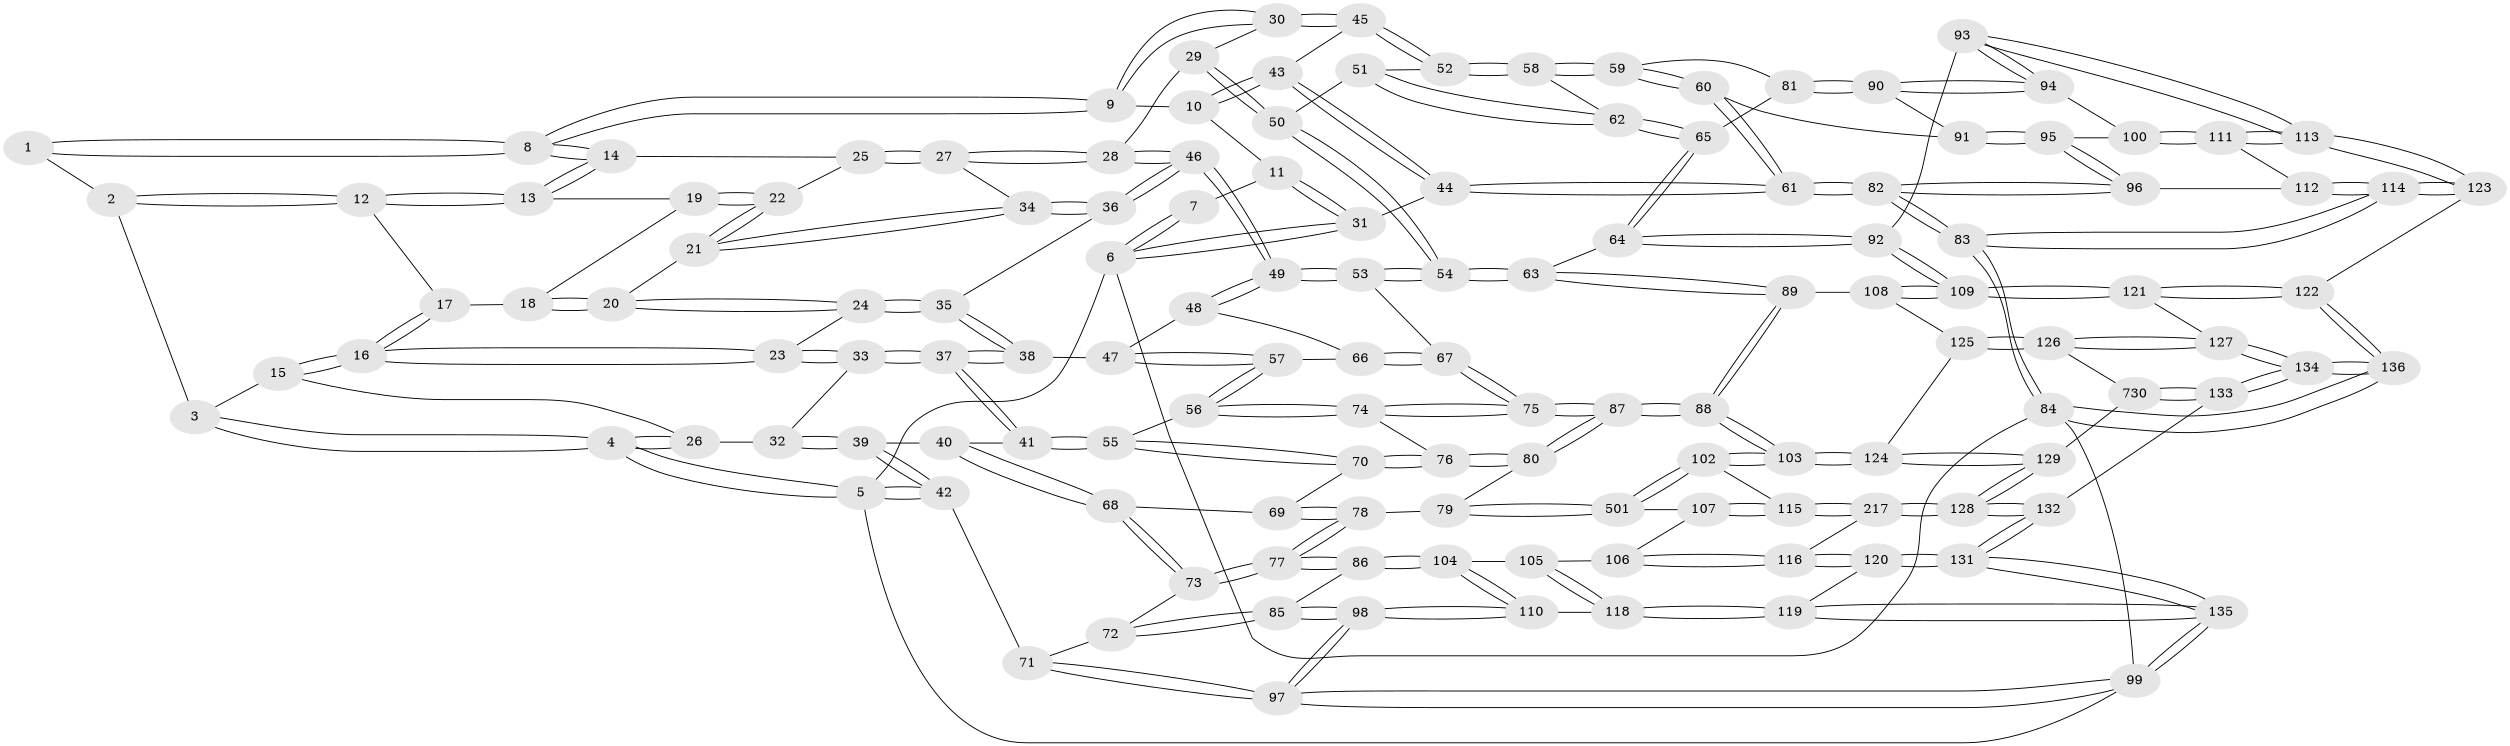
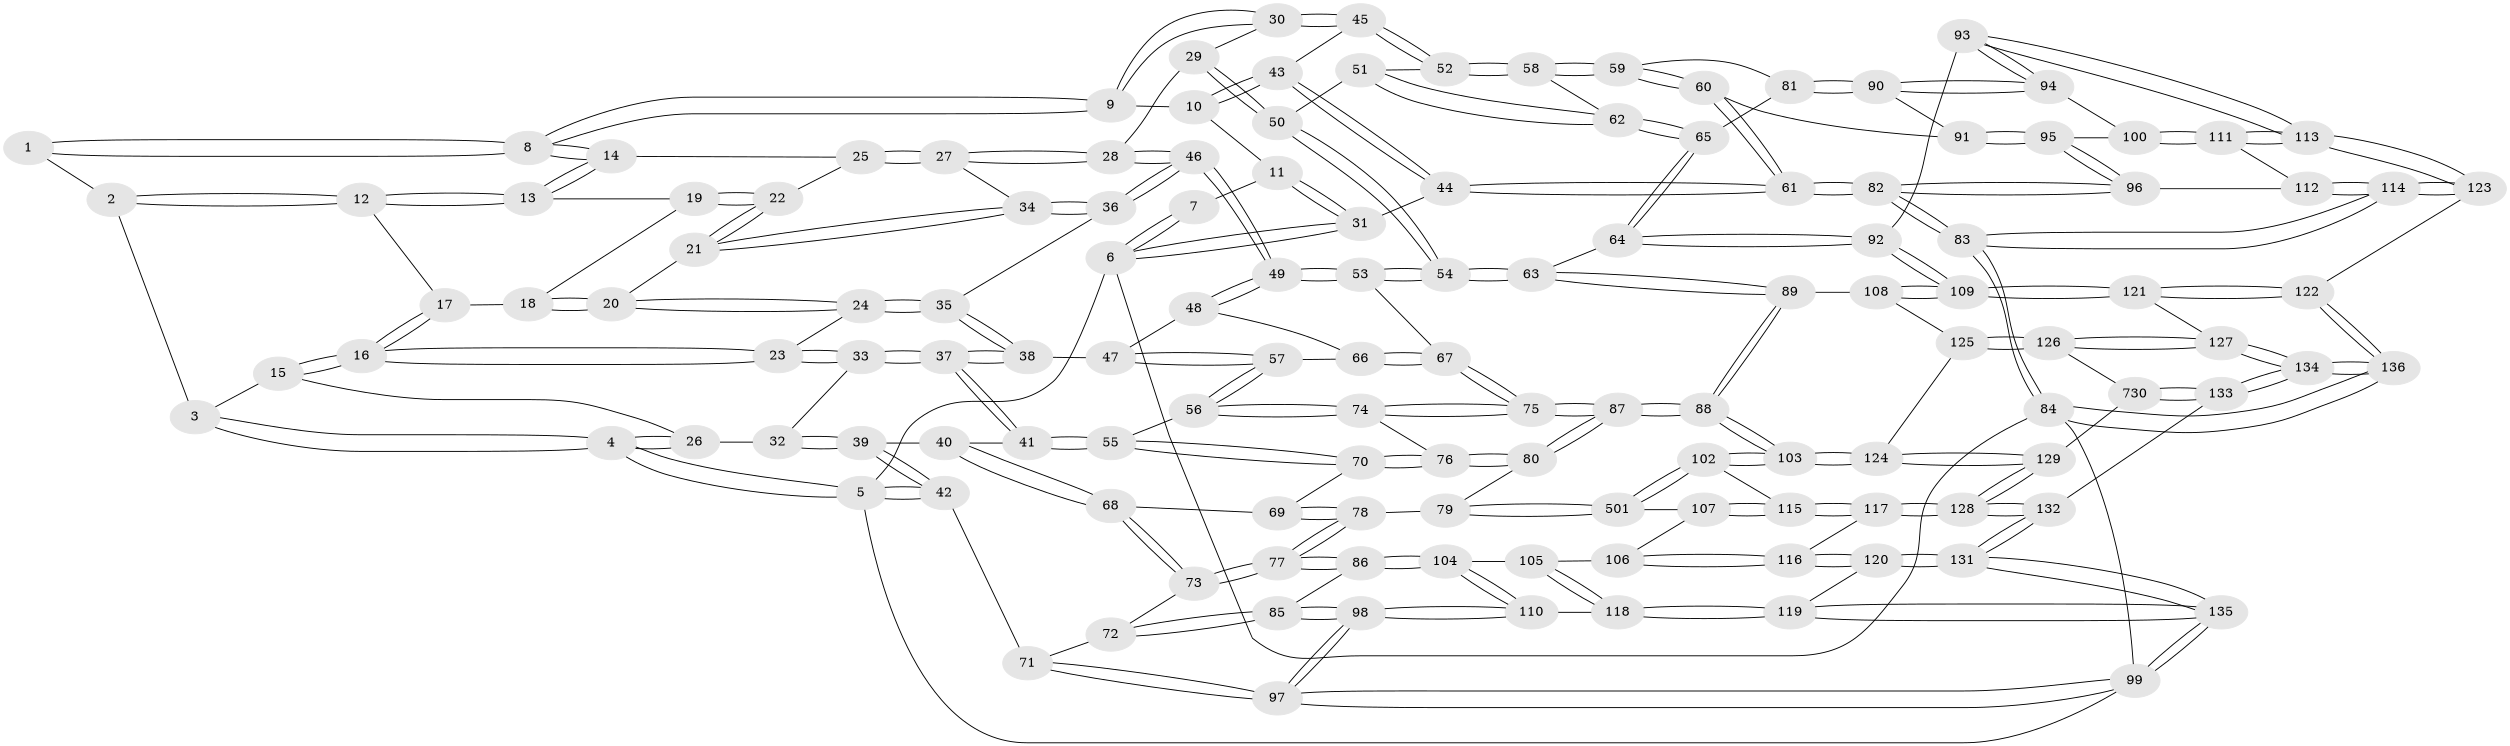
  graph {
    rankdir=LR
    node [color=gray90 style=filled]
    1
    2
    8
    3
    12
    9
    14
    4
    15
    13
    17
    5
    26
    16
    6
    42
    99
    32
    7
    31
    84
    71
    135
    11
    44
    136
    10
    30
    25
    43
    45
    19
    18
    22
    27
    23
    24
    33
    20
    21
    34
    35
    36
    37
    38
    28
    39
    29
    46
    50
    49
    51
    54
    52
    61
    40
    41
    47
    55
    48
    57
    68
    69
    73
    56
    70
    72
    97
    82
    58
    53
    66
    67
    62
    63
    65
    59
    75
    64
    89
    74
    76
    60
    81
    91
    90
    95
    83
    96
    92
    108
    93
    109
    87
    78
    77
    79
    80
    85
    98
    86
    88
    104
    n104 [label=501]
    102
    107
    94
    114
    112
    123
    110
    105
    103
    124
    125
    100
    113
    121
    111
    118
    115
-   117 [label=217]
+   117
    129
    106
    116
    119
    120
    126
    122
    127
    128
    131
    132
    134
    n135 [label=730]
    133
    1 -- 2
    1 -- 8
    1 -- 8
    2 -- 3
    2 -- 12
    2 -- 12
    8 -- 9
    8 -- 9
    8 -- 14
    8 -- 14
    3 -- 4
    3 -- 4
    3 -- 15
    12 -- 13
    12 -- 13
    12 -- 17
    9 -- 10
    9 -- 30
    9 -- 30
    14 -- 25
    4 -- 5
    4 -- 5
    4 -- 26
    4 -- 26
    15 -- 26
    15 -- 16
    15 -- 16
    13 -- 14
    13 -- 14
    13 -- 19
    17 -- 18
    5 -- 6
    5 -- 42
    5 -- 42
    5 -- 99
    26 -- 32
    16 -- 17
    16 -- 17
    16 -- 23
    16 -- 23
    6 -- 7
    6 -- 7
    6 -- 31
    6 -- 31
    6 -- 84
    42 -- 71
    99 -- 135
    99 -- 135
    32 -- 33
    32 -- 39
    32 -- 39
    7 -- 11
    31 -- 44
    84 -- 99
    84 -- 136
    84 -- 136
    71 -- 72
    71 -- 97
    71 -- 97
    11 -- 31
    11 -- 31
    44 -- 61
    44 -- 61
    10 -- 11
    10 -- 43
    10 -- 43
    30 -- 45
    30 -- 45
    25 -- 27
    25 -- 27
    43 -- 44
    43 -- 44
    43 -- 45
    45 -- 52
    45 -- 52
    19 -- 22
    19 -- 22
    18 -- 19
    18 -- 20
    18 -- 20
    22 -- 25
    27 -- 34
    27 -- 28
    27 -- 28
    23 -- 24
    23 -- 33
    23 -- 33
    24 -- 35
    24 -- 35
    33 -- 37
    33 -- 37
    20 -- 24
    20 -- 24
    20 -- 21
    21 -- 22
    21 -- 22
    21 -- 34
    21 -- 34
    34 -- 36
    34 -- 36
    35 -- 36
    35 -- 38
    35 -- 38
    36 -- 46
    36 -- 46
    37 -- 38
    37 -- 38
    37 -- 41
    37 -- 41
    38 -- 47
    28 -- 29
    28 -- 46
    28 -- 46
    39 -- 42
    39 -- 42
    39 -- 40
    29 -- 30
    29 -- 50
    29 -- 50
    46 -- 49
    46 -- 49
    50 -- 51
    50 -- 54
    50 -- 54
    49 -- 53
    49 -- 53
    51 -- 52
    51 -- 62
    51 -- 62
    54 -- 63
    54 -- 63
    52 -- 58
    52 -- 58
    61 -- 82
    61 -- 82
    40 -- 41
    40 -- 68
    40 -- 68
    41 -- 55
    41 -- 55
    47 -- 48
    47 -- 57
    47 -- 57
    55 -- 56
    55 -- 70
    55 -- 70
    48 -- 49
    48 -- 49
    48 -- 66
    57 -- 66
    68 -- 69
    68 -- 73
    68 -- 73
    69 -- 70
    69 -- 78
    69 -- 78
    73 -- 77
    73 -- 77
    56 -- 57
    56 -- 57
    56 -- 74
    56 -- 74
    70 -- 76
    70 -- 76
    72 -- 73
    72 -- 85
    72 -- 85
    97 -- 99
    97 -- 99
    97 -- 98
    97 -- 98
    82 -- 83
    82 -- 83
    82 -- 96
    82 -- 96
    58 -- 62
    58 -- 59
    58 -- 59
    53 -- 54
    53 -- 54
    53 -- 67
    66 -- 67
    66 -- 67
    67 -- 75
    67 -- 75
    62 -- 65
    62 -- 65
    63 -- 64
    63 -- 89
    63 -- 89
    65 -- 81
    59 -- 60
    59 -- 60
    59 -- 81
    75 -- 87
    75 -- 87
    64 -- 65
    64 -- 65
    64 -- 92
    64 -- 92
    89 -- 108
    74 -- 75
    74 -- 75
    74 -- 76
    76 -- 80
    76 -- 80
    60 -- 61
    60 -- 61
    60 -- 91
    81 -- 90
    81 -- 90
    91 -- 95
    91 -- 95
    90 -- 91
    90 -- 94
    90 -- 94
    95 -- 96
    95 -- 96
    95 -- 100
    83 -- 84
    83 -- 84
    83 -- 114
    83 -- 114
    96 -- 112
    92 -- 93
    92 -- 109
    92 -- 109
    108 -- 109
    108 -- 109
    108 -- 125
    93 -- 94
    93 -- 94
    93 -- 113
    93 -- 113
    109 -- 121
    109 -- 121
    87 -- 88
    87 -- 88
    78 -- 79
    77 -- 78
    77 -- 78
    77 -- 86
    77 -- 86
    79 -- 80
    79 -- n104
    79 -- n104
    80 -- 87
    80 -- 87
    85 -- 98
    85 -- 98
    85 -- 86
    98 -- 110
    98 -- 110
    86 -- 104
    86 -- 104
    88 -- 89
    88 -- 89
    88 -- 103
    88 -- 103
    104 -- 110
    104 -- 110
    104 -- 105
    n104 -- 102
    n104 -- 102
    n104 -- 107
    102 -- 103
    102 -- 103
    102 -- 115
    107 -- 115
    107 -- 115
    94 -- 100
    114 -- 123
    114 -- 123
    112 -- 114
    112 -- 114
    110 -- 118
    105 -- 118
    105 -- 118
    105 -- 106
    103 -- 124
    103 -- 124
    124 -- 125
    124 -- 129
    124 -- 129
    125 -- 126
    125 -- 126
    100 -- 111
    100 -- 111
    113 -- 123
    113 -- 123
    121 -- 122
    121 -- 122
    121 -- 127
    111 -- 112
    111 -- 113
    111 -- 113
    118 -- 119
    118 -- 119
    115 -- 117
    115 -- 117
    117 -- 128
    117 -- 128
    129 -- n135
    106 -- 107
    106 -- 116
    106 -- 116
    116 -- 117
    116 -- 120
    116 -- 120
    119 -- 135
    119 -- 135
    119 -- 120
    120 -- 131
    120 -- 131
    126 -- 127
    126 -- 127
    126 -- n135
    122 -- 136
    122 -- 136
    122 -- 123
    127 -- 134
    127 -- 134
    128 -- 129
    128 -- 129
    128 -- 132
    128 -- 132
    131 -- 135
    131 -- 135
    131 -- 132
    131 -- 132
    132 -- 133
    134 -- 136
    134 -- 136
    n135 -- 133
    n135 -- 133
    133 -- 134
    133 -- 134
  }
